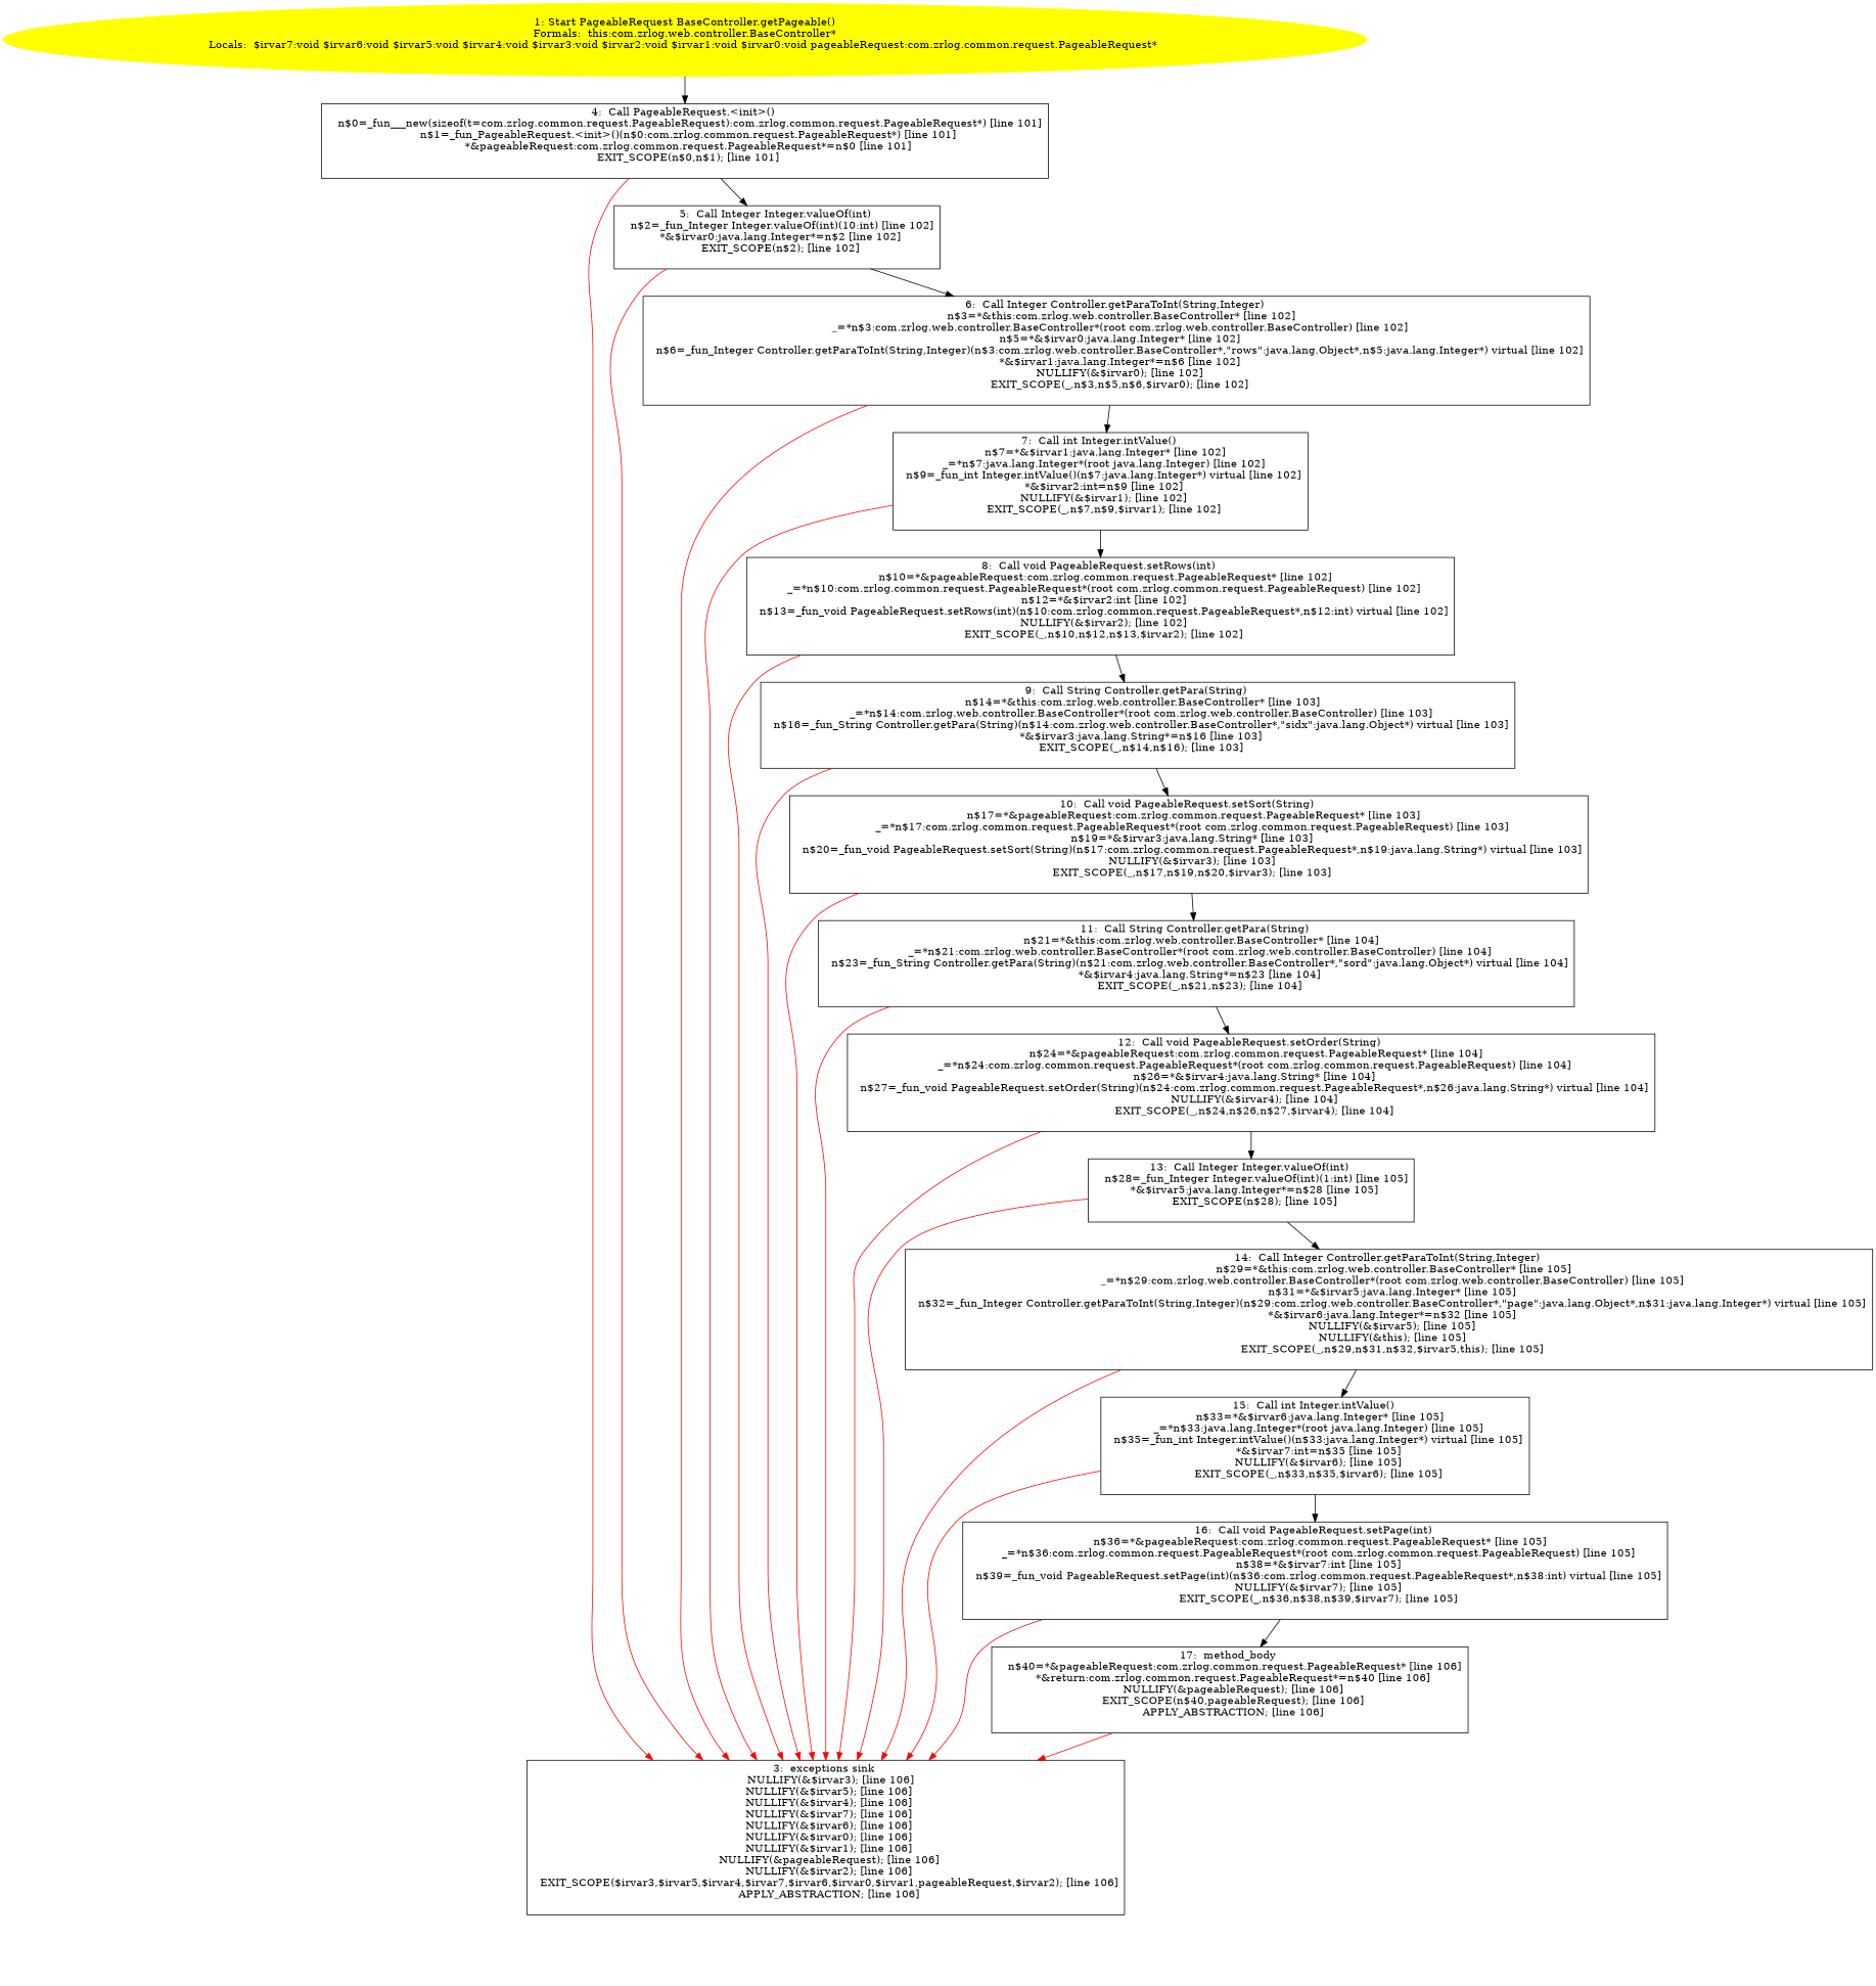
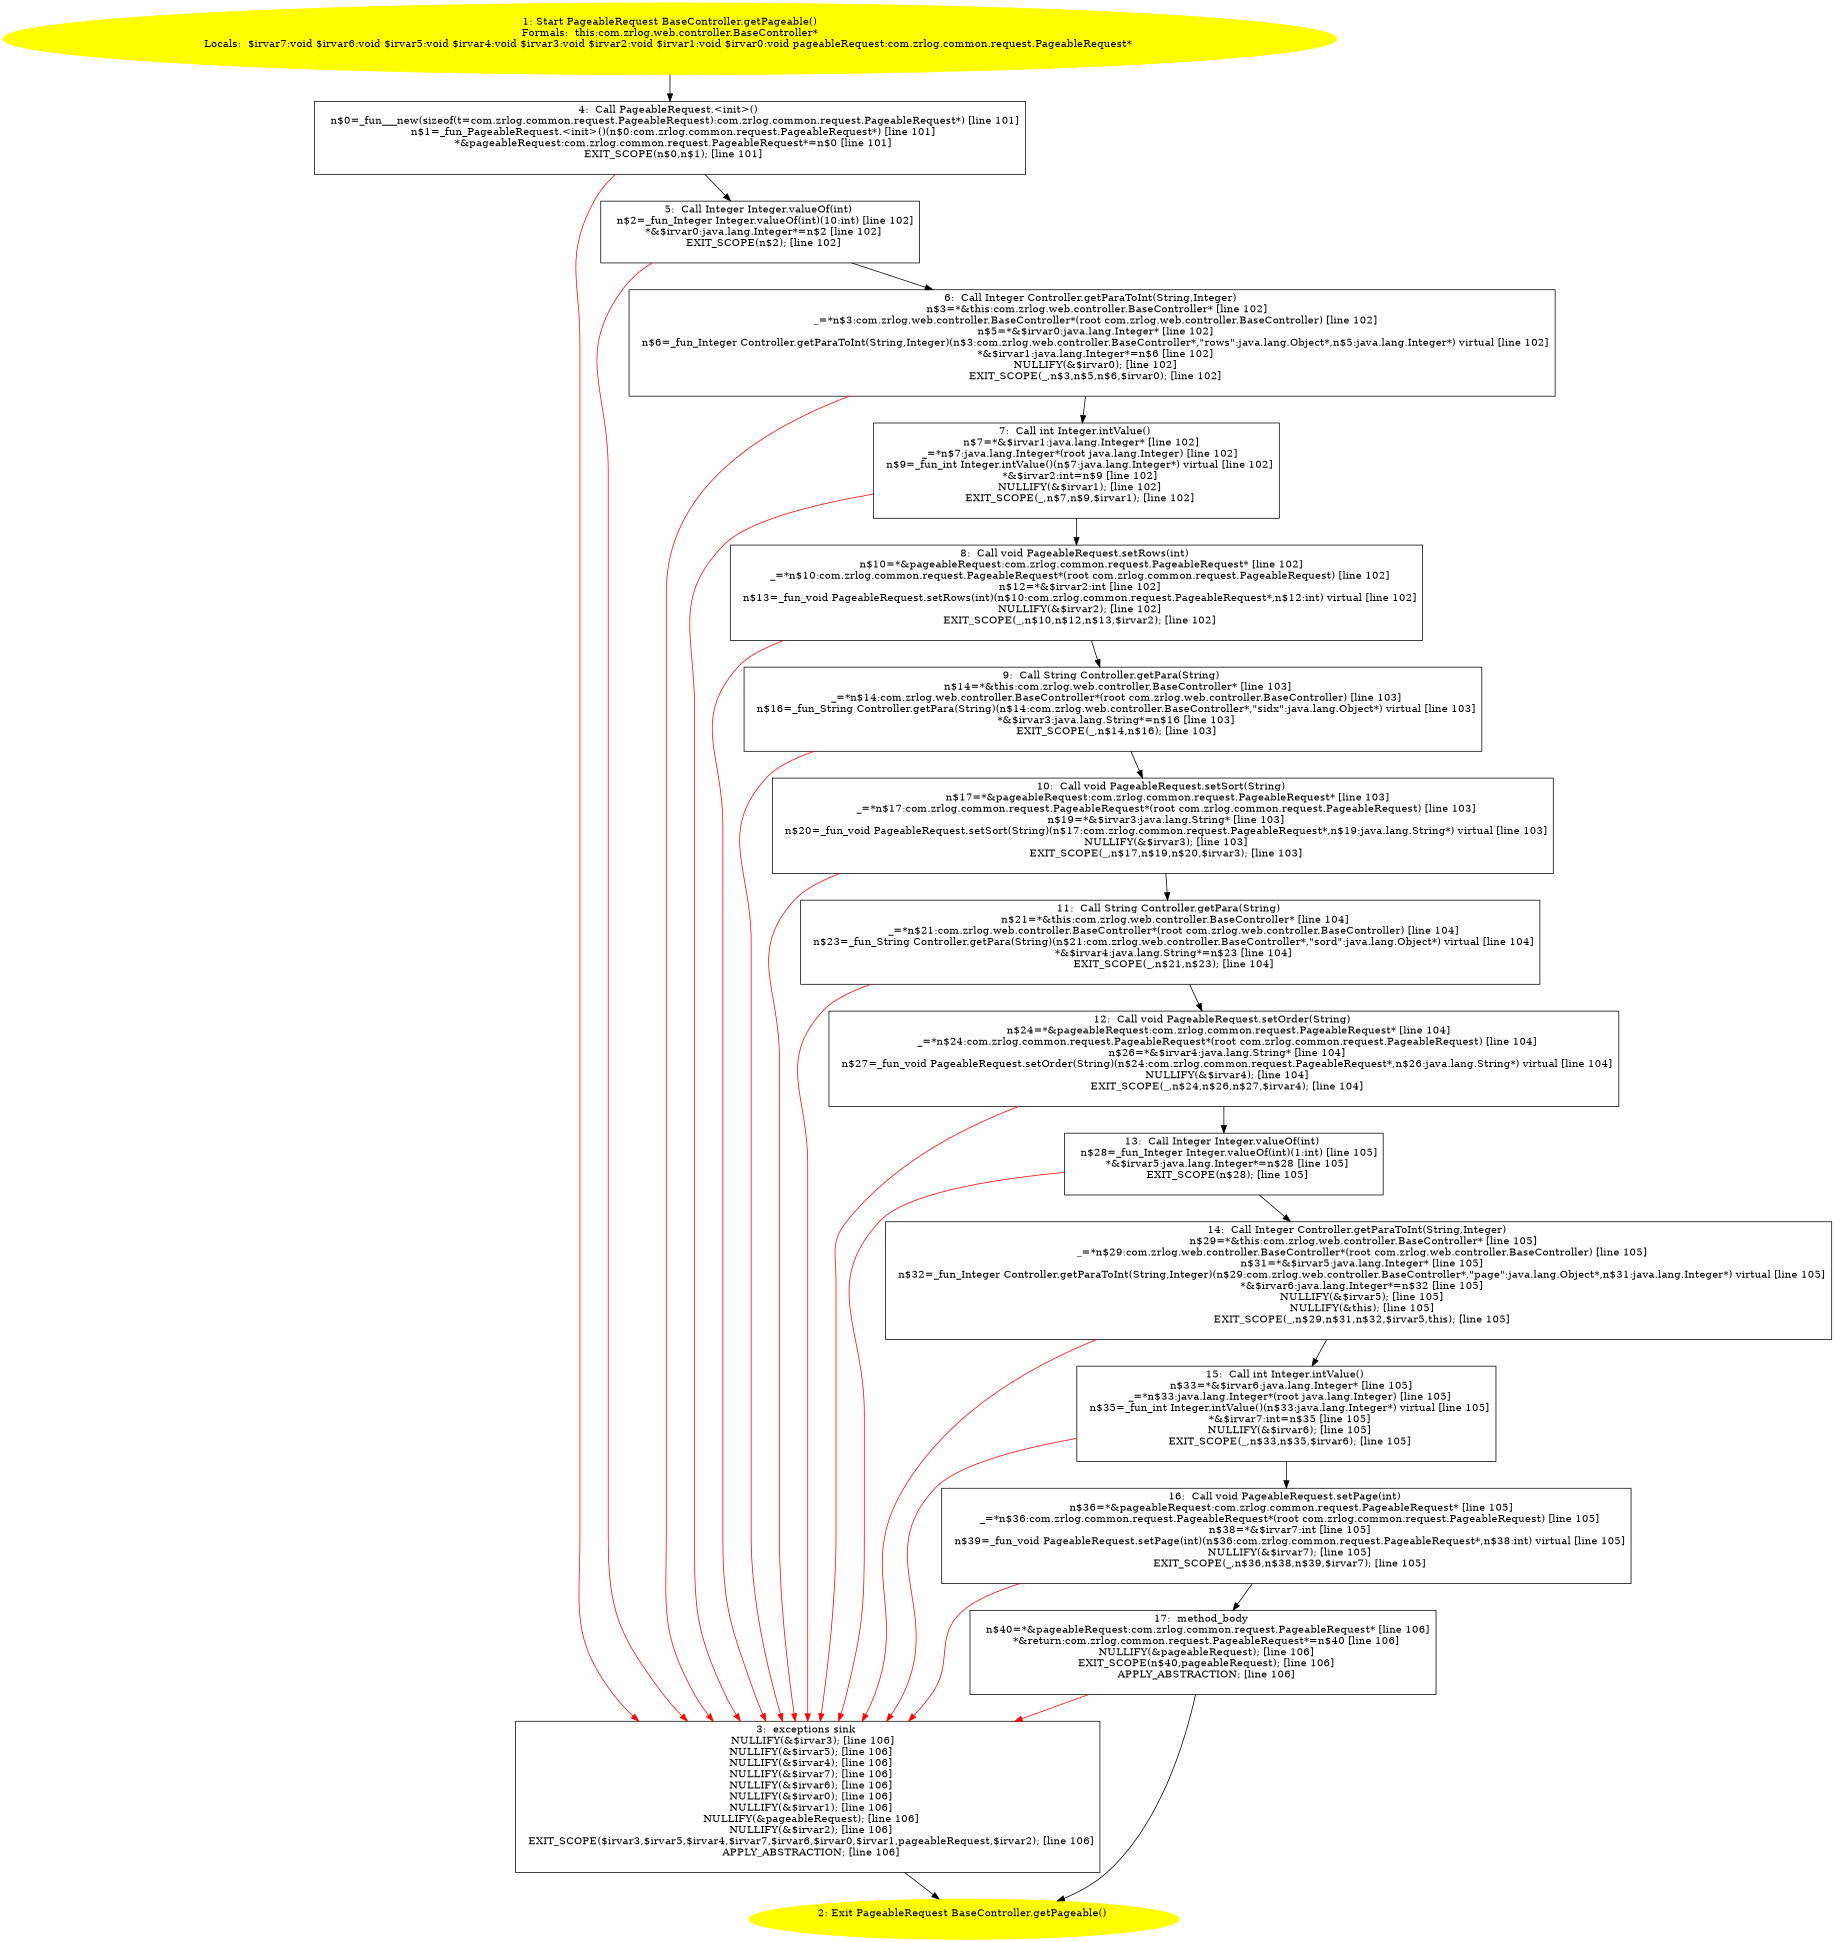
  digraph {
    node [shape=box]
    n1 [color=yellow label="1: Start PageableRequest BaseController.getPageable()\nFormals:  this:com.zrlog.web.controller.BaseController*\nLocals:  $irvar7:void $irvar6:void $irvar5:void $irvar4:void $irvar3:void $irvar2:void $irvar1:void $irvar0:void pageableRequest:com.zrlog.common.request.PageableRequest* \n  " style=filled shape=""]
    n2 [label="4:  Call PageableRequest.<init>() \n   n$0=_fun___new(sizeof(t=com.zrlog.common.request.PageableRequest):com.zrlog.common.request.PageableRequest*) [line 101]\n  n$1=_fun_PageableRequest.<init>()(n$0:com.zrlog.common.request.PageableRequest*) [line 101]\n  *&pageableRequest:com.zrlog.common.request.PageableRequest*=n$0 [line 101]\n  EXIT_SCOPE(n$0,n$1); [line 101]\n "]
    n3 [label="3:  exceptions sink \n   NULLIFY(&$irvar3); [line 106]\n  NULLIFY(&$irvar5); [line 106]\n  NULLIFY(&$irvar4); [line 106]\n  NULLIFY(&$irvar7); [line 106]\n  NULLIFY(&$irvar6); [line 106]\n  NULLIFY(&$irvar0); [line 106]\n  NULLIFY(&$irvar1); [line 106]\n  NULLIFY(&pageableRequest); [line 106]\n  NULLIFY(&$irvar2); [line 106]\n  EXIT_SCOPE($irvar3,$irvar5,$irvar4,$irvar7,$irvar6,$irvar0,$irvar1,pageableRequest,$irvar2); [line 106]\n  APPLY_ABSTRACTION; [line 106]\n "]
    n4 [label="5:  Call Integer Integer.valueOf(int) \n   n$2=_fun_Integer Integer.valueOf(int)(10:int) [line 102]\n  *&$irvar0:java.lang.Integer*=n$2 [line 102]\n  EXIT_SCOPE(n$2); [line 102]\n "]
+   n5 [color=yellow label="2: Exit PageableRequest BaseController.getPageable() \n  " style=filled shape=""]
    n6 [label="6:  Call Integer Controller.getParaToInt(String,Integer) \n   n$3=*&this:com.zrlog.web.controller.BaseController* [line 102]\n  _=*n$3:com.zrlog.web.controller.BaseController*(root com.zrlog.web.controller.BaseController) [line 102]\n  n$5=*&$irvar0:java.lang.Integer* [line 102]\n  n$6=_fun_Integer Controller.getParaToInt(String,Integer)(n$3:com.zrlog.web.controller.BaseController*,\"rows\":java.lang.Object*,n$5:java.lang.Integer*) virtual [line 102]\n  *&$irvar1:java.lang.Integer*=n$6 [line 102]\n  NULLIFY(&$irvar0); [line 102]\n  EXIT_SCOPE(_,n$3,n$5,n$6,$irvar0); [line 102]\n "]
    n7 [label="7:  Call int Integer.intValue() \n   n$7=*&$irvar1:java.lang.Integer* [line 102]\n  _=*n$7:java.lang.Integer*(root java.lang.Integer) [line 102]\n  n$9=_fun_int Integer.intValue()(n$7:java.lang.Integer*) virtual [line 102]\n  *&$irvar2:int=n$9 [line 102]\n  NULLIFY(&$irvar1); [line 102]\n  EXIT_SCOPE(_,n$7,n$9,$irvar1); [line 102]\n "]
    n8 [label="8:  Call void PageableRequest.setRows(int) \n   n$10=*&pageableRequest:com.zrlog.common.request.PageableRequest* [line 102]\n  _=*n$10:com.zrlog.common.request.PageableRequest*(root com.zrlog.common.request.PageableRequest) [line 102]\n  n$12=*&$irvar2:int [line 102]\n  n$13=_fun_void PageableRequest.setRows(int)(n$10:com.zrlog.common.request.PageableRequest*,n$12:int) virtual [line 102]\n  NULLIFY(&$irvar2); [line 102]\n  EXIT_SCOPE(_,n$10,n$12,n$13,$irvar2); [line 102]\n "]
    n9 [label="9:  Call String Controller.getPara(String) \n   n$14=*&this:com.zrlog.web.controller.BaseController* [line 103]\n  _=*n$14:com.zrlog.web.controller.BaseController*(root com.zrlog.web.controller.BaseController) [line 103]\n  n$16=_fun_String Controller.getPara(String)(n$14:com.zrlog.web.controller.BaseController*,\"sidx\":java.lang.Object*) virtual [line 103]\n  *&$irvar3:java.lang.String*=n$16 [line 103]\n  EXIT_SCOPE(_,n$14,n$16); [line 103]\n "]
    n10 [label="10:  Call void PageableRequest.setSort(String) \n   n$17=*&pageableRequest:com.zrlog.common.request.PageableRequest* [line 103]\n  _=*n$17:com.zrlog.common.request.PageableRequest*(root com.zrlog.common.request.PageableRequest) [line 103]\n  n$19=*&$irvar3:java.lang.String* [line 103]\n  n$20=_fun_void PageableRequest.setSort(String)(n$17:com.zrlog.common.request.PageableRequest*,n$19:java.lang.String*) virtual [line 103]\n  NULLIFY(&$irvar3); [line 103]\n  EXIT_SCOPE(_,n$17,n$19,n$20,$irvar3); [line 103]\n "]
    n11 [label="11:  Call String Controller.getPara(String) \n   n$21=*&this:com.zrlog.web.controller.BaseController* [line 104]\n  _=*n$21:com.zrlog.web.controller.BaseController*(root com.zrlog.web.controller.BaseController) [line 104]\n  n$23=_fun_String Controller.getPara(String)(n$21:com.zrlog.web.controller.BaseController*,\"sord\":java.lang.Object*) virtual [line 104]\n  *&$irvar4:java.lang.String*=n$23 [line 104]\n  EXIT_SCOPE(_,n$21,n$23); [line 104]\n "]
    n12 [label="12:  Call void PageableRequest.setOrder(String) \n   n$24=*&pageableRequest:com.zrlog.common.request.PageableRequest* [line 104]\n  _=*n$24:com.zrlog.common.request.PageableRequest*(root com.zrlog.common.request.PageableRequest) [line 104]\n  n$26=*&$irvar4:java.lang.String* [line 104]\n  n$27=_fun_void PageableRequest.setOrder(String)(n$24:com.zrlog.common.request.PageableRequest*,n$26:java.lang.String*) virtual [line 104]\n  NULLIFY(&$irvar4); [line 104]\n  EXIT_SCOPE(_,n$24,n$26,n$27,$irvar4); [line 104]\n "]
    n13 [label="13:  Call Integer Integer.valueOf(int) \n   n$28=_fun_Integer Integer.valueOf(int)(1:int) [line 105]\n  *&$irvar5:java.lang.Integer*=n$28 [line 105]\n  EXIT_SCOPE(n$28); [line 105]\n "]
    n14 [label="14:  Call Integer Controller.getParaToInt(String,Integer) \n   n$29=*&this:com.zrlog.web.controller.BaseController* [line 105]\n  _=*n$29:com.zrlog.web.controller.BaseController*(root com.zrlog.web.controller.BaseController) [line 105]\n  n$31=*&$irvar5:java.lang.Integer* [line 105]\n  n$32=_fun_Integer Controller.getParaToInt(String,Integer)(n$29:com.zrlog.web.controller.BaseController*,\"page\":java.lang.Object*,n$31:java.lang.Integer*) virtual [line 105]\n  *&$irvar6:java.lang.Integer*=n$32 [line 105]\n  NULLIFY(&$irvar5); [line 105]\n  NULLIFY(&this); [line 105]\n  EXIT_SCOPE(_,n$29,n$31,n$32,$irvar5,this); [line 105]\n "]
    n15 [label="15:  Call int Integer.intValue() \n   n$33=*&$irvar6:java.lang.Integer* [line 105]\n  _=*n$33:java.lang.Integer*(root java.lang.Integer) [line 105]\n  n$35=_fun_int Integer.intValue()(n$33:java.lang.Integer*) virtual [line 105]\n  *&$irvar7:int=n$35 [line 105]\n  NULLIFY(&$irvar6); [line 105]\n  EXIT_SCOPE(_,n$33,n$35,$irvar6); [line 105]\n "]
    n16 [label="16:  Call void PageableRequest.setPage(int) \n   n$36=*&pageableRequest:com.zrlog.common.request.PageableRequest* [line 105]\n  _=*n$36:com.zrlog.common.request.PageableRequest*(root com.zrlog.common.request.PageableRequest) [line 105]\n  n$38=*&$irvar7:int [line 105]\n  n$39=_fun_void PageableRequest.setPage(int)(n$36:com.zrlog.common.request.PageableRequest*,n$38:int) virtual [line 105]\n  NULLIFY(&$irvar7); [line 105]\n  EXIT_SCOPE(_,n$36,n$38,n$39,$irvar7); [line 105]\n "]
    n17 [label="17:  method_body \n   n$40=*&pageableRequest:com.zrlog.common.request.PageableRequest* [line 106]\n  *&return:com.zrlog.common.request.PageableRequest*=n$40 [line 106]\n  NULLIFY(&pageableRequest); [line 106]\n  EXIT_SCOPE(n$40,pageableRequest); [line 106]\n  APPLY_ABSTRACTION; [line 106]\n "]
    n1 -> n2
    n2 -> n3 [color=red]
    n2 -> n4
+   n3 -> n5
    n4 -> n3 [color=red]
    n4 -> n6
    n6 -> n3 [color=red]
    n6 -> n7
    n7 -> n3 [color=red]
    n7 -> n8
    n8 -> n3 [color=red]
    n8 -> n9
    n9 -> n3 [color=red]
    n9 -> n10
    n10 -> n3 [color=red]
    n10 -> n11
    n11 -> n3 [color=red]
    n11 -> n12
    n12 -> n3 [color=red]
    n12 -> n13
    n13 -> n3 [color=red]
    n13 -> n14
    n14 -> n3 [color=red]
    n14 -> n15
    n15 -> n3 [color=red]
    n15 -> n16
    n16 -> n3 [color=red]
    n16 -> n17
    n17 -> n3 [color=red]
+   n17 -> n5
  }
